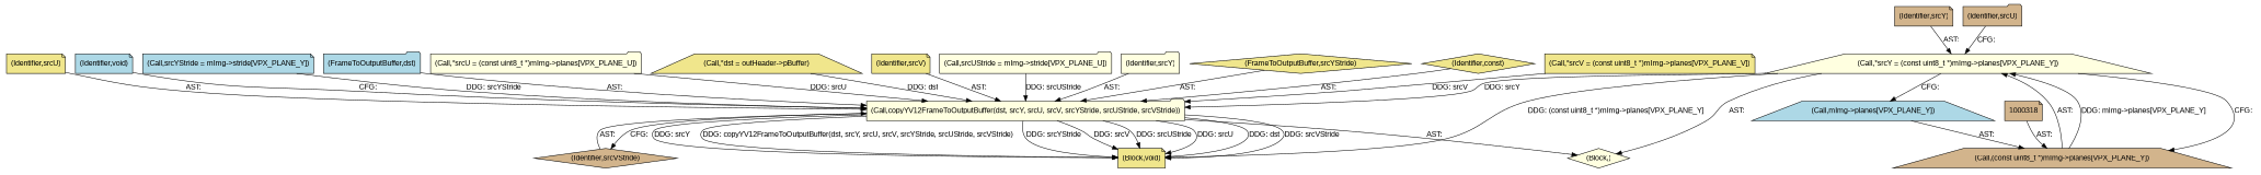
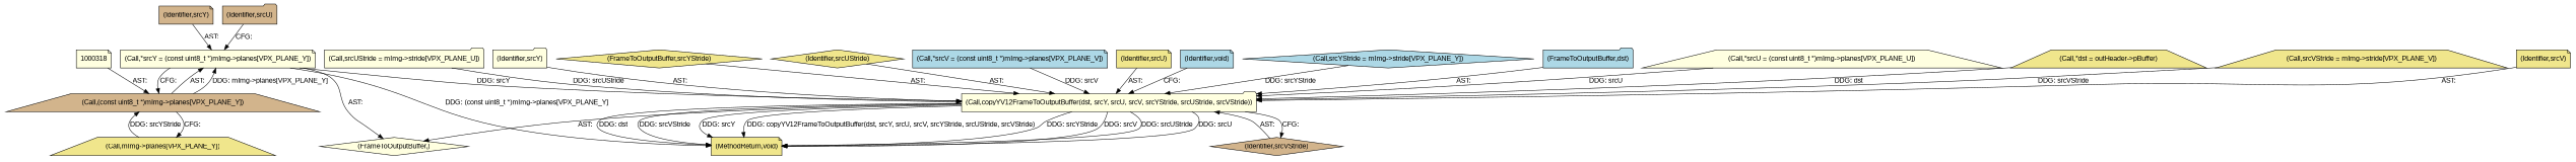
  digraph {
    fontname="Liberation Sans"
    node [fillcolor=khaki fontname="Liberation Sans" shape=note style=filled]
    edge [fontname="Liberation Sans"]
-   n1 [fillcolor=lightyellow label="(Call,*srcY = (const uint8_t *)mImg->planes[VPX_PLANE_Y])" shape=trapezium]
+   n1 [fillcolor=lightyellow label="(Call,*srcY = (const uint8_t *)mImg->planes[VPX_PLANE_Y])"]
    n2 [fillcolor=tan label="(Call,(const uint8_t *)mImg->planes[VPX_PLANE_Y])" shape=trapezium]
    n3 [fillcolor=lightyellow label="(Call,copyYV12FrameToOutputBuffer(dst, srcY, srcU, srcV, srcYStride, srcUStride, srcVStride))" shape=folder]
-   n4 [fillcolor=lightyellow label="(Block,)" shape=diamond]
-   n5 [label="(Block,void)"]
-   n6 [fillcolor=lightblue label="(Call,mImg->planes[VPX_PLANE_Y])" shape=trapezium]
+   n4 [fillcolor=lightyellow label="(FrameToOutputBuffer,)" shape=diamond]
+   n5 [label="(MethodReturn,void)"]
+   n6 [label="(Call,mImg->planes[VPX_PLANE_Y])" shape=trapezium]
    n7 [fillcolor=tan label="(Identifier,srcVStride)" shape=diamond]
+   n8 [label="(Call,srcVStride = mImg->stride[VPX_PLANE_V])" shape=trapezium]
    n9 [label="(Identifier,srcV)"]
    n10 [fillcolor=tan label="(Identifier,srcY)"]
    n11 [fillcolor=lightyellow label="(Call,srcUStride = mImg->stride[VPX_PLANE_U])" shape=folder]
    n12 [fillcolor=lightyellow label="(Identifier,srcY)" shape=folder]
    n13 [label="(FrameToOutputBuffer,srcYStride)" shape=diamond]
-   n14 [label="(Identifier,const)" shape=diamond]
-   n15 [label="(Call,*srcV = (const uint8_t *)mImg->planes[VPX_PLANE_V])"]
+   n14 [label="(Identifier,srcUStride)" shape=diamond]
+   n15 [fillcolor=lightblue label="(Call,*srcV = (const uint8_t *)mImg->planes[VPX_PLANE_V])"]
    n16 [label="(Identifier,srcU)"]
    n17 [fillcolor=lightblue label="(Identifier,void)"]
-   n18 [fillcolor=lightblue label="(Call,srcYStride = mImg->stride[VPX_PLANE_Y])"]
+   n18 [fillcolor=lightblue label="(Call,srcYStride = mImg->stride[VPX_PLANE_Y])" shape=diamond]
    n19 [fillcolor=tan label="(Identifier,srcU)" shape=folder]
    n20 [fillcolor=lightblue label="(FrameToOutputBuffer,dst)" shape=folder]
-   n21 [fillcolor=lightyellow label="(Call,*srcU = (const uint8_t *)mImg->planes[VPX_PLANE_U])" shape=folder]
+   n21 [fillcolor=lightyellow label="(Call,*srcU = (const uint8_t *)mImg->planes[VPX_PLANE_U])" shape=trapezium]
    n22 [label="(Call,*dst = outHeader->pBuffer)" shape=trapezium]
-   1000318 [fillcolor=tan]
+   1000318 [fillcolor=lightyellow]
    n1 -> n2 [label="CFG: "]
    n1 -> n3 [label="DDG: srcY"]
    n1 -> n4 [label="AST: "]
    n1 -> n5 [label="DDG: (const uint8_t *)mImg->planes[VPX_PLANE_Y]"]
    n2 -> n1 [label="AST: "]
    n2 -> n1 [label="DDG: mImg->planes[VPX_PLANE_Y]"]
-   n1 -> n6 [label="CFG: "]
+   n2 -> n6 [label="CFG: "]
    n3 -> n4 [label="AST: "]
    n3 -> n5 [label="DDG: dst"]
    n3 -> n5 [label="DDG: srcVStride"]
    n3 -> n5 [label="DDG: srcY"]
    n3 -> n5 [label="DDG: copyYV12FrameToOutputBuffer(dst, srcY, srcU, srcV, srcYStride, srcUStride, srcVStride)"]
    n3 -> n5 [label="DDG: srcYStride"]
    n3 -> n5 [label="DDG: srcV"]
    n3 -> n5 [label="DDG: srcUStride"]
    n3 -> n5 [label="DDG: srcU"]
    n3 -> n7 [label="CFG: "]
-   n6 -> n2 [label="AST: "]
+   n6 -> n2 [label="DDG: srcYStride"]
    n7 -> n3 [label="AST: "]
+   n8 -> n3 [label="DDG: srcVStride"]
    n9 -> n3 [label="AST: "]
    n10 -> n1 [label="AST: "]
    n11 -> n3 [label="DDG: srcUStride"]
    n12 -> n3 [label="AST: "]
    n13 -> n3 [label="AST: "]
    n14 -> n3 [label="AST: "]
    n15 -> n3 [label="DDG: srcV"]
    n16 -> n3 [label="AST: "]
    n17 -> n3 [label="CFG: "]
    n18 -> n3 [label="DDG: srcYStride"]
    n19 -> n1 [label="CFG: "]
    n20 -> n3 [label="AST: "]
    n21 -> n3 [label="DDG: srcU"]
    n22 -> n3 [label="DDG: dst"]
    1000318 -> n2 [label="AST: "]
  }
